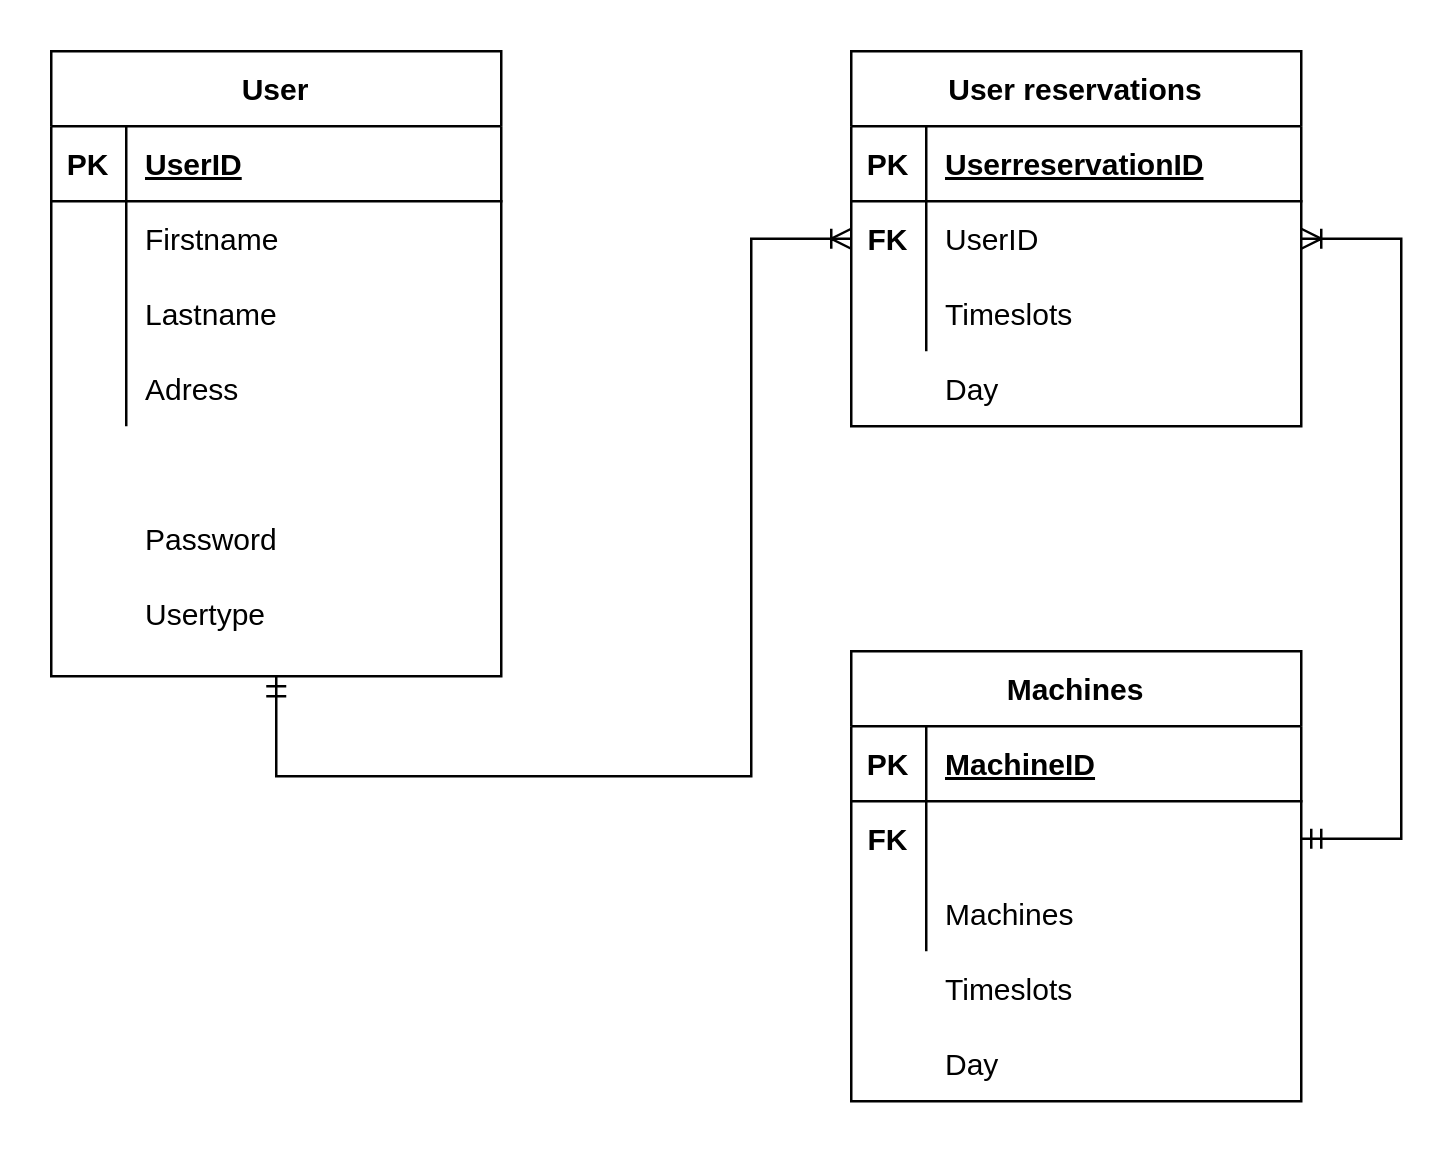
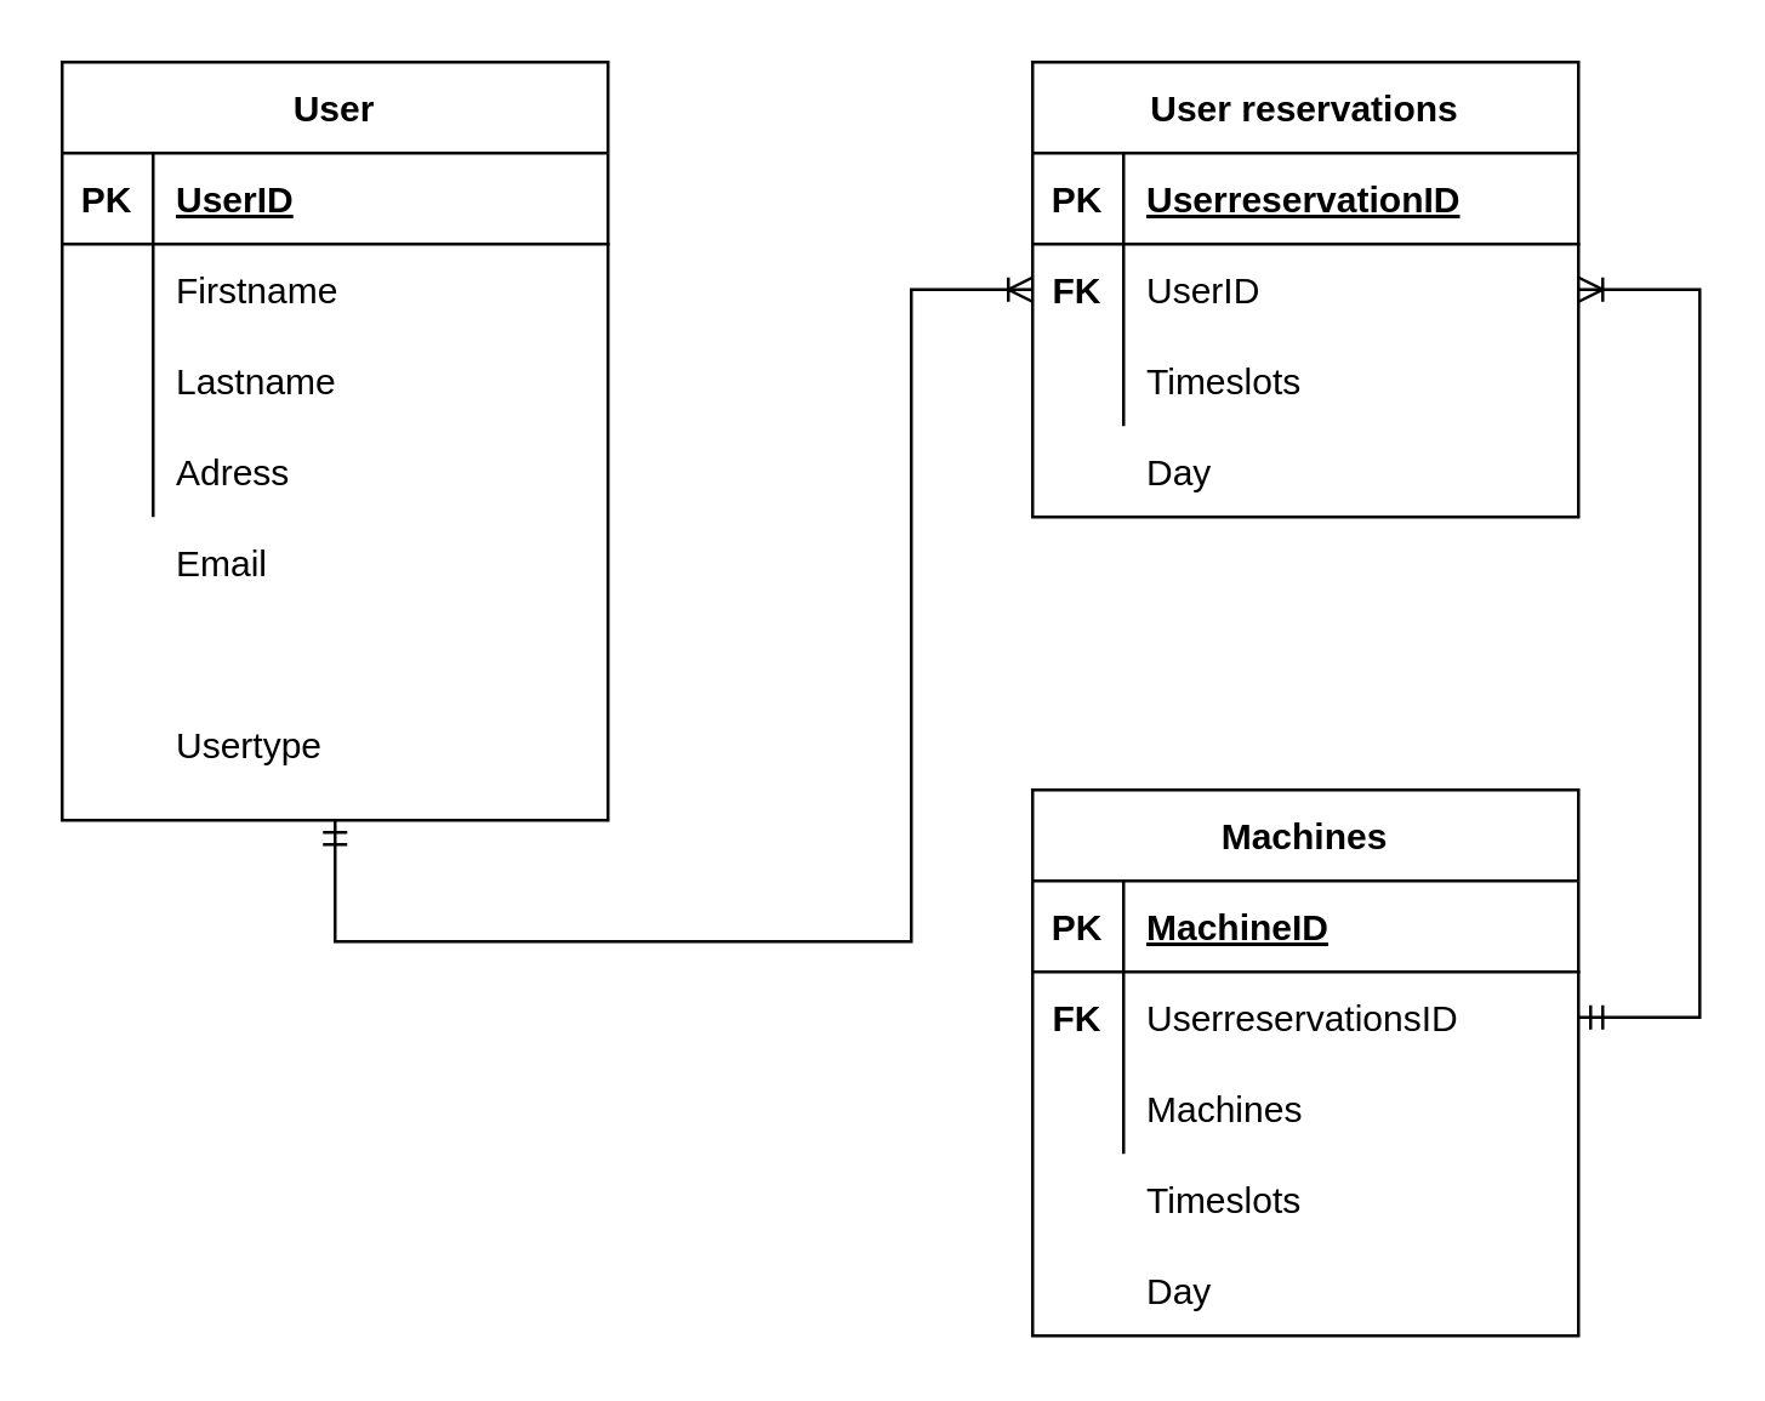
  <mxCell id="0" />
  <mxCell id="1" parent="0" />
  <mxCell id="2" value="User" style="shape=table;startSize=30;container=1;collapsible=1;childLayout=tableLayout;fixedRows=1;rowLines=0;fontStyle=1;align=center;resizeLast=1;" parent="1" vertex="1"><mxGeometry x="20" y="20" width="180" height="250" as="geometry" /></mxCell>
  <mxCell id="3" value="" style="shape=tableRow;horizontal=0;startSize=0;swimlaneHead=0;swimlaneBody=0;fillColor=none;collapsible=0;dropTarget=0;points=[[0,0.5],[1,0.5]];portConstraint=eastwest;top=0;left=0;right=0;bottom=1;" parent="2" vertex="1"><mxGeometry y="30" width="180" height="30" as="geometry" /></mxCell>
  <mxCell id="4" value="PK" style="shape=partialRectangle;connectable=0;fillColor=none;top=0;left=0;bottom=0;right=0;fontStyle=1;overflow=hidden;" parent="3" vertex="1"><mxGeometry width="30" height="30" as="geometry"><mxRectangle width="30" height="30" as="alternateBounds" /></mxGeometry></mxCell>
  <mxCell id="5" value="UserID" style="shape=partialRectangle;connectable=0;fillColor=none;top=0;left=0;bottom=0;right=0;align=left;spacingLeft=6;fontStyle=5;overflow=hidden;" parent="3" vertex="1"><mxGeometry x="30" width="150" height="30" as="geometry"><mxRectangle width="150" height="30" as="alternateBounds" /></mxGeometry></mxCell>
  <mxCell id="6" value="" style="shape=tableRow;horizontal=0;startSize=0;swimlaneHead=0;swimlaneBody=0;fillColor=none;collapsible=0;dropTarget=0;points=[[0,0.5],[1,0.5]];portConstraint=eastwest;top=0;left=0;right=0;bottom=0;" parent="2" vertex="1"><mxGeometry y="60" width="180" height="30" as="geometry" /></mxCell>
  <mxCell id="7" value="" style="shape=partialRectangle;connectable=0;fillColor=none;top=0;left=0;bottom=0;right=0;editable=1;overflow=hidden;" parent="6" vertex="1"><mxGeometry width="30" height="30" as="geometry"><mxRectangle width="30" height="30" as="alternateBounds" /></mxGeometry></mxCell>
  <mxCell id="8" value="Firstname" style="shape=partialRectangle;connectable=0;fillColor=none;top=0;left=0;bottom=0;right=0;align=left;spacingLeft=6;overflow=hidden;" parent="6" vertex="1"><mxGeometry x="30" width="150" height="30" as="geometry"><mxRectangle width="150" height="30" as="alternateBounds" /></mxGeometry></mxCell>
  <mxCell id="9" value="" style="shape=tableRow;horizontal=0;startSize=0;swimlaneHead=0;swimlaneBody=0;fillColor=none;collapsible=0;dropTarget=0;points=[[0,0.5],[1,0.5]];portConstraint=eastwest;top=0;left=0;right=0;bottom=0;" parent="2" vertex="1"><mxGeometry y="90" width="180" height="30" as="geometry" /></mxCell>
  <mxCell id="10" value="" style="shape=partialRectangle;connectable=0;fillColor=none;top=0;left=0;bottom=0;right=0;editable=1;overflow=hidden;" parent="9" vertex="1"><mxGeometry width="30" height="30" as="geometry"><mxRectangle width="30" height="30" as="alternateBounds" /></mxGeometry></mxCell>
  <mxCell id="11" value="Lastname" style="shape=partialRectangle;connectable=0;fillColor=none;top=0;left=0;bottom=0;right=0;align=left;spacingLeft=6;overflow=hidden;" parent="9" vertex="1"><mxGeometry x="30" width="150" height="30" as="geometry"><mxRectangle width="150" height="30" as="alternateBounds" /></mxGeometry></mxCell>
  <mxCell id="12" value="" style="shape=tableRow;horizontal=0;startSize=0;swimlaneHead=0;swimlaneBody=0;fillColor=none;collapsible=0;dropTarget=0;points=[[0,0.5],[1,0.5]];portConstraint=eastwest;top=0;left=0;right=0;bottom=0;" parent="2" vertex="1"><mxGeometry y="120" width="180" height="30" as="geometry" /></mxCell>
  <mxCell id="13" value="" style="shape=partialRectangle;connectable=0;fillColor=none;top=0;left=0;bottom=0;right=0;editable=1;overflow=hidden;" parent="12" vertex="1"><mxGeometry width="30" height="30" as="geometry"><mxRectangle width="30" height="30" as="alternateBounds" /></mxGeometry></mxCell>
  <mxCell id="14" value="Adress" style="shape=partialRectangle;connectable=0;fillColor=none;top=0;left=0;bottom=0;right=0;align=left;spacingLeft=6;overflow=hidden;" parent="12" vertex="1"><mxGeometry x="30" width="150" height="30" as="geometry"><mxRectangle width="150" height="30" as="alternateBounds" /></mxGeometry></mxCell>
  <mxCell id="15" value="User reservations" style="shape=table;startSize=30;container=1;collapsible=1;childLayout=tableLayout;fixedRows=1;rowLines=0;fontStyle=1;align=center;resizeLast=1;" parent="1" vertex="1"><mxGeometry x="340" y="20" width="180" height="150" as="geometry" /></mxCell>
  <mxCell id="16" value="" style="shape=tableRow;horizontal=0;startSize=0;swimlaneHead=0;swimlaneBody=0;fillColor=none;collapsible=0;dropTarget=0;points=[[0,0.5],[1,0.5]];portConstraint=eastwest;top=0;left=0;right=0;bottom=1;" parent="15" vertex="1"><mxGeometry y="30" width="180" height="30" as="geometry" /></mxCell>
  <mxCell id="17" value="PK" style="shape=partialRectangle;connectable=0;fillColor=none;top=0;left=0;bottom=0;right=0;fontStyle=1;overflow=hidden;" parent="16" vertex="1"><mxGeometry width="30" height="30" as="geometry"><mxRectangle width="30" height="30" as="alternateBounds" /></mxGeometry></mxCell>
  <mxCell id="18" value="UserreservationID" style="shape=partialRectangle;connectable=0;fillColor=none;top=0;left=0;bottom=0;right=0;align=left;spacingLeft=6;fontStyle=5;overflow=hidden;" parent="16" vertex="1"><mxGeometry x="30" width="150" height="30" as="geometry"><mxRectangle width="150" height="30" as="alternateBounds" /></mxGeometry></mxCell>
  <mxCell id="19" value="" style="shape=tableRow;horizontal=0;startSize=0;swimlaneHead=0;swimlaneBody=0;fillColor=none;collapsible=0;dropTarget=0;points=[[0,0.5],[1,0.5]];portConstraint=eastwest;top=0;left=0;right=0;bottom=0;" parent="15" vertex="1"><mxGeometry y="60" width="180" height="30" as="geometry" /></mxCell>
  <mxCell id="20" value="" style="shape=partialRectangle;connectable=0;fillColor=none;top=0;left=0;bottom=0;right=0;editable=1;overflow=hidden;" parent="19" vertex="1"><mxGeometry width="30" height="30" as="geometry"><mxRectangle width="30" height="30" as="alternateBounds" /></mxGeometry></mxCell>
  <mxCell id="21" value="" style="shape=partialRectangle;connectable=0;fillColor=none;top=0;left=0;bottom=0;right=0;align=left;spacingLeft=6;overflow=hidden;" parent="19" vertex="1"><mxGeometry x="30" width="150" height="30" as="geometry"><mxRectangle width="150" height="30" as="alternateBounds" /></mxGeometry></mxCell>
  <mxCell id="22" value="" style="shape=tableRow;horizontal=0;startSize=0;swimlaneHead=0;swimlaneBody=0;fillColor=none;collapsible=0;dropTarget=0;points=[[0,0.5],[1,0.5]];portConstraint=eastwest;top=0;left=0;right=0;bottom=0;" parent="15" vertex="1"><mxGeometry y="90" width="180" height="30" as="geometry" /></mxCell>
  <mxCell id="23" value="" style="shape=partialRectangle;connectable=0;fillColor=none;top=0;left=0;bottom=0;right=0;editable=1;overflow=hidden;" parent="22" vertex="1"><mxGeometry width="30" height="30" as="geometry"><mxRectangle width="30" height="30" as="alternateBounds" /></mxGeometry></mxCell>
  <mxCell id="24" value="Timeslots" style="shape=partialRectangle;connectable=0;fillColor=none;top=0;left=0;bottom=0;right=0;align=left;spacingLeft=6;overflow=hidden;" parent="22" vertex="1"><mxGeometry x="30" width="150" height="30" as="geometry"><mxRectangle width="150" height="30" as="alternateBounds" /></mxGeometry></mxCell>
  <mxCell id="25" value="Machines" style="shape=table;startSize=30;container=1;collapsible=1;childLayout=tableLayout;fixedRows=1;rowLines=0;fontStyle=1;align=center;resizeLast=1;" parent="1" vertex="1"><mxGeometry x="340" y="260" width="180" height="180" as="geometry" /></mxCell>
  <mxCell id="26" value="" style="shape=tableRow;horizontal=0;startSize=0;swimlaneHead=0;swimlaneBody=0;fillColor=none;collapsible=0;dropTarget=0;points=[[0,0.5],[1,0.5]];portConstraint=eastwest;top=0;left=0;right=0;bottom=1;" parent="25" vertex="1"><mxGeometry y="30" width="180" height="30" as="geometry" /></mxCell>
  <mxCell id="27" value="PK" style="shape=partialRectangle;connectable=0;fillColor=none;top=0;left=0;bottom=0;right=0;fontStyle=1;overflow=hidden;" parent="26" vertex="1"><mxGeometry width="30" height="30" as="geometry"><mxRectangle width="30" height="30" as="alternateBounds" /></mxGeometry></mxCell>
  <mxCell id="28" value="MachineID" style="shape=partialRectangle;connectable=0;fillColor=none;top=0;left=0;bottom=0;right=0;align=left;spacingLeft=6;fontStyle=5;overflow=hidden;" parent="26" vertex="1"><mxGeometry x="30" width="150" height="30" as="geometry"><mxRectangle width="150" height="30" as="alternateBounds" /></mxGeometry></mxCell>
  <mxCell id="29" value="" style="shape=tableRow;horizontal=0;startSize=0;swimlaneHead=0;swimlaneBody=0;fillColor=none;collapsible=0;dropTarget=0;points=[[0,0.5],[1,0.5]];portConstraint=eastwest;top=0;left=0;right=0;bottom=0;" parent="25" vertex="1"><mxGeometry y="60" width="180" height="30" as="geometry" /></mxCell>
  <mxCell id="30" value="" style="shape=partialRectangle;connectable=0;fillColor=none;top=0;left=0;bottom=0;right=0;editable=1;overflow=hidden;" parent="29" vertex="1"><mxGeometry width="30" height="30" as="geometry"><mxRectangle width="30" height="30" as="alternateBounds" /></mxGeometry></mxCell>
  <mxCell id="31" value="" style="shape=partialRectangle;connectable=0;fillColor=none;top=0;left=0;bottom=0;right=0;align=left;spacingLeft=6;overflow=hidden;" parent="29" vertex="1"><mxGeometry x="30" width="150" height="30" as="geometry"><mxRectangle width="150" height="30" as="alternateBounds" /></mxGeometry></mxCell>
  <mxCell id="32" value="" style="shape=tableRow;horizontal=0;startSize=0;swimlaneHead=0;swimlaneBody=0;fillColor=none;collapsible=0;dropTarget=0;points=[[0,0.5],[1,0.5]];portConstraint=eastwest;top=0;left=0;right=0;bottom=0;" parent="25" vertex="1"><mxGeometry y="90" width="180" height="30" as="geometry" /></mxCell>
  <mxCell id="33" value="" style="shape=partialRectangle;connectable=0;fillColor=none;top=0;left=0;bottom=0;right=0;editable=1;overflow=hidden;" parent="32" vertex="1"><mxGeometry width="30" height="30" as="geometry"><mxRectangle width="30" height="30" as="alternateBounds" /></mxGeometry></mxCell>
  <mxCell id="34" value="Machines" style="shape=partialRectangle;connectable=0;fillColor=none;top=0;left=0;bottom=0;right=0;align=left;spacingLeft=6;overflow=hidden;" parent="32" vertex="1"><mxGeometry x="30" width="150" height="30" as="geometry"><mxRectangle width="150" height="30" as="alternateBounds" /></mxGeometry></mxCell>
- <mxCell id="36" value="Password" style="shape=partialRectangle;connectable=0;fillColor=none;top=0;left=0;bottom=0;right=0;align=left;spacingLeft=6;overflow=hidden;" parent="1" vertex="1"><mxGeometry x="50" y="200" width="150" height="30" as="geometry"><mxRectangle width="150" height="30" as="alternateBounds" /></mxGeometry></mxCell>
+ <mxCell id="35" value="Email" style="shape=partialRectangle;connectable=0;fillColor=none;top=0;left=0;bottom=0;right=0;align=left;spacingLeft=6;overflow=hidden;" parent="1" vertex="1"><mxGeometry x="50" y="170" width="150" height="30" as="geometry"><mxRectangle width="150" height="30" as="alternateBounds" /></mxGeometry></mxCell>
  <mxCell id="37" value="" style="fontSize=12;html=1;endArrow=ERoneToMany;startArrow=ERmandOne;rounded=0;entryX=0;entryY=0.5;entryDx=0;entryDy=0;exitX=0.5;exitY=1;exitDx=0;exitDy=0;" parent="1" target="19" edge="1" source="2"><mxGeometry width="100" height="100" relative="1" as="geometry"><mxPoint x="110" y="280" as="sourcePoint" /><mxPoint x="210" y="155" as="targetPoint" /><Array as="points"><mxPoint x="110" y="310" /><mxPoint x="300" y="310" /><mxPoint x="300" y="95" /></Array></mxGeometry></mxCell>
  <mxCell id="38" value="" style="fontSize=12;html=1;endArrow=ERoneToMany;startArrow=ERmandOne;rounded=0;entryX=1;entryY=0.5;entryDx=0;entryDy=0;exitX=1;exitY=0.5;exitDx=0;exitDy=0;" parent="1" source="29" edge="1" target="19"><mxGeometry width="100" height="100" relative="1" as="geometry"><mxPoint x="590" y="310" as="sourcePoint" /><mxPoint x="560" y="120" as="targetPoint" /><Array as="points"><mxPoint x="560" y="335" /><mxPoint x="560" y="95" /></Array></mxGeometry></mxCell>
  <mxCell id="39" value="Usertype" style="shape=partialRectangle;connectable=0;fillColor=none;top=0;left=0;bottom=0;right=0;align=left;spacingLeft=6;overflow=hidden;" vertex="1" parent="1"><mxGeometry x="50" y="230" width="150" height="30" as="geometry"><mxRectangle width="150" height="30" as="alternateBounds" /></mxGeometry></mxCell>
  <mxCell id="40" value="UserID" style="shape=partialRectangle;connectable=0;fillColor=none;top=0;left=0;bottom=0;right=0;align=left;spacingLeft=6;overflow=hidden;" vertex="1" parent="1"><mxGeometry x="370" y="80" width="150" height="30" as="geometry"><mxRectangle width="150" height="30" as="alternateBounds" /></mxGeometry></mxCell>
  <mxCell id="41" value="FK" style="shape=partialRectangle;connectable=0;fillColor=none;top=0;left=0;bottom=0;right=0;fontStyle=1;overflow=hidden;" vertex="1" parent="1"><mxGeometry x="340" y="80" width="30" height="30" as="geometry"><mxRectangle width="30" height="30" as="alternateBounds" /></mxGeometry></mxCell>
+ <mxCell id="42" value="UserreservationsID" style="shape=partialRectangle;connectable=0;fillColor=none;top=0;left=0;bottom=0;right=0;align=left;spacingLeft=6;overflow=hidden;" vertex="1" parent="1"><mxGeometry x="370" y="320" width="150" height="30" as="geometry"><mxRectangle width="150" height="30" as="alternateBounds" /></mxGeometry></mxCell>
  <mxCell id="43" value="FK" style="shape=partialRectangle;connectable=0;fillColor=none;top=0;left=0;bottom=0;right=0;fontStyle=1;overflow=hidden;" vertex="1" parent="1"><mxGeometry x="340" y="320" width="30" height="30" as="geometry"><mxRectangle width="30" height="30" as="alternateBounds" /></mxGeometry></mxCell>
  <mxCell id="44" value="Day" style="shape=partialRectangle;connectable=0;fillColor=none;top=0;left=0;bottom=0;right=0;align=left;spacingLeft=6;overflow=hidden;" vertex="1" parent="1"><mxGeometry x="370" y="140" width="150" height="30" as="geometry"><mxRectangle width="150" height="30" as="alternateBounds" /></mxGeometry></mxCell>
  <mxCell id="45" value="Timeslots" style="shape=partialRectangle;connectable=0;fillColor=none;top=0;left=0;bottom=0;right=0;align=left;spacingLeft=6;overflow=hidden;" vertex="1" parent="1"><mxGeometry x="370" y="380" width="150" height="30" as="geometry"><mxRectangle width="150" height="30" as="alternateBounds" /></mxGeometry></mxCell>
  <mxCell id="46" value="Day" style="shape=partialRectangle;connectable=0;fillColor=none;top=0;left=0;bottom=0;right=0;align=left;spacingLeft=6;overflow=hidden;" vertex="1" parent="1"><mxGeometry x="370" y="410" width="150" height="30" as="geometry"><mxRectangle width="150" height="30" as="alternateBounds" /></mxGeometry></mxCell>
